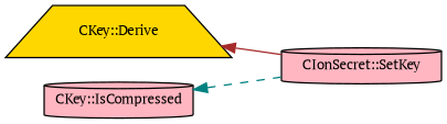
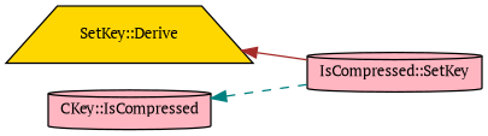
  digraph {
    fontname="PT Serif"
    rankdir=LR
    node [color=black fillcolor=lightpink fontname="PT Serif" fontsize=10 shape=cylinder style=filled]
    edge [dir=back fontname="PT Serif" fontsize=10 labelfontname=Helvetica labelfontsize=10]
-   n1 [fillcolor=gold fontcolor=black height=0.2 label="CKey::Derive" shape=trapezium width=0.4]
-   n2 [height=0.2 label="CIonSecret::SetKey" width=0.4]
+   n1 [fillcolor=gold fontcolor=black height=0.2 label="SetKey::Derive" shape=trapezium width=0.4]
+   n2 [height=0.2 label="IsCompressed::SetKey" width=0.4]
    n3 [height=0.2 label="CKey::IsCompressed" width=0.4]
    n1 -> n2 [color=brown style=solid]
    n3 -> n2 [color=teal style=dashed]
  }
